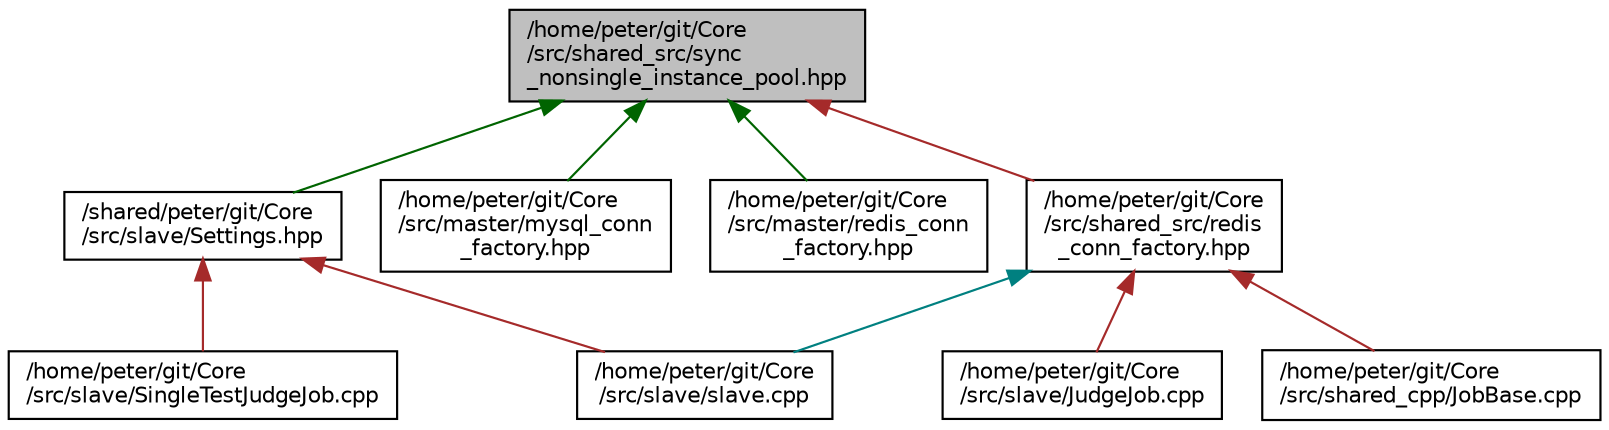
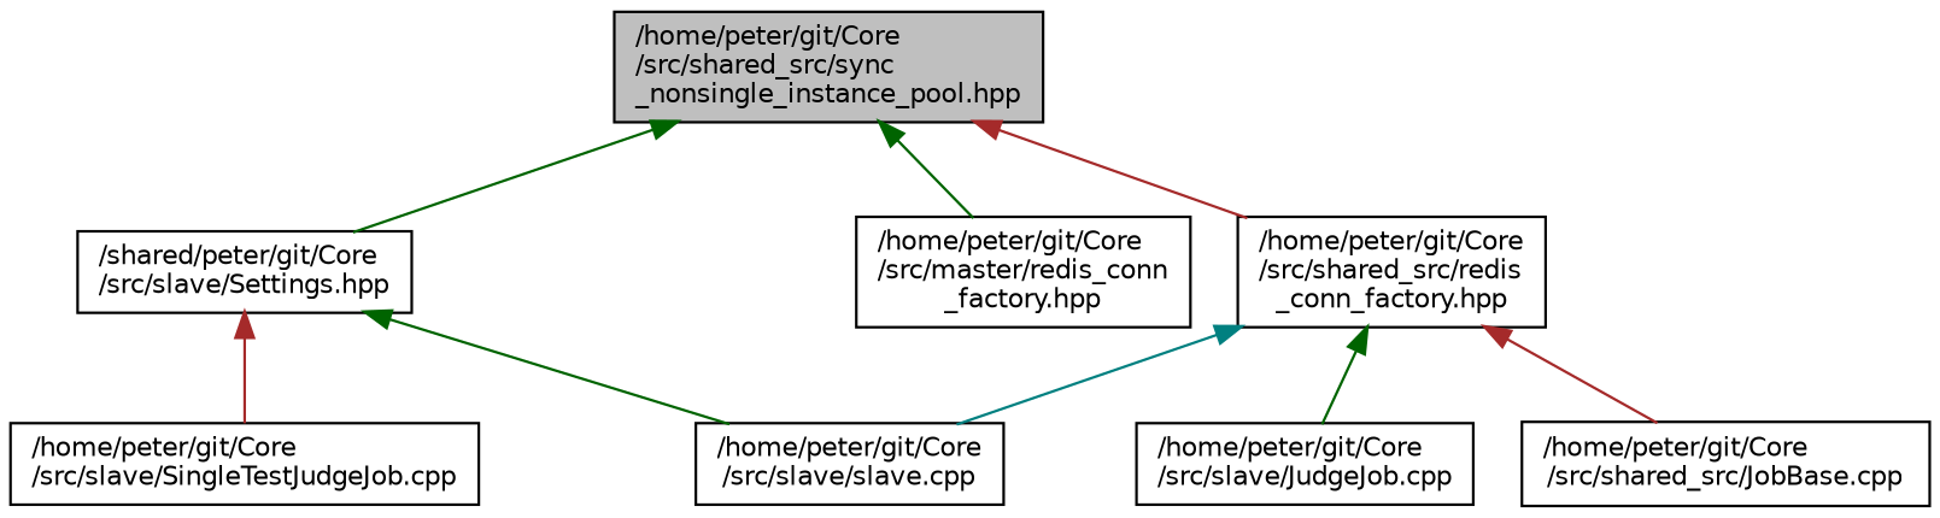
  digraph {
    node [color=black fillcolor=white fontname=Helvetica fontsize=10 shape=record style=filled]
    edge [color=darkgreen dir=back fontname=Helvetica fontsize=10 labelfontname=Helvetica labelfontsize=10 style=solid]
    n1 [fillcolor=grey75 fontcolor=black height=0.2 label="/home/peter/git/Core\l/src/shared_src/sync\l_nonsingle_instance_pool.hpp" width=0.4]
    n2 [height=0.2 label="/shared/peter/git/Core\l/src/slave/Settings.hpp" width=0.4]
-   n3 [height=0.2 label="/home/peter/git/Core\l/src/master/mysql_conn\l_factory.hpp" width=0.4]
    n4 [height=0.2 label="/home/peter/git/Core\l/src/master/redis_conn\l_factory.hpp" width=0.4]
    n5 [height=0.2 label="/home/peter/git/Core\l/src/shared_src/redis\l_conn_factory.hpp" width=0.4]
    n6 [height=0.2 label="/home/peter/git/Core\l/src/slave/SingleTestJudgeJob.cpp" width=0.4]
    n7 [height=0.2 label="/home/peter/git/Core\l/src/slave/slave.cpp" width=0.4]
    n8 [height=0.2 label="/home/peter/git/Core\l/src/slave/JudgeJob.cpp" width=0.4]
-   n9 [height=0.2 label="/home/peter/git/Core\l/src/shared_cpp/JobBase.cpp" width=0.4]
+   n9 [height=0.2 label="/home/peter/git/Core\l/src/shared_src/JobBase.cpp" width=0.4]
    n1 -> n2
-   n1 -> n3
    n1 -> n4
    n1 -> n5 [color=brown]
    n2 -> n6 [color=brown]
-   n2 -> n7 [color=brown]
+   n2 -> n7
    n5 -> n7 [color=teal]
-   n5 -> n8 [color=brown]
+   n5 -> n8
    n5 -> n9 [color=brown]
  }
